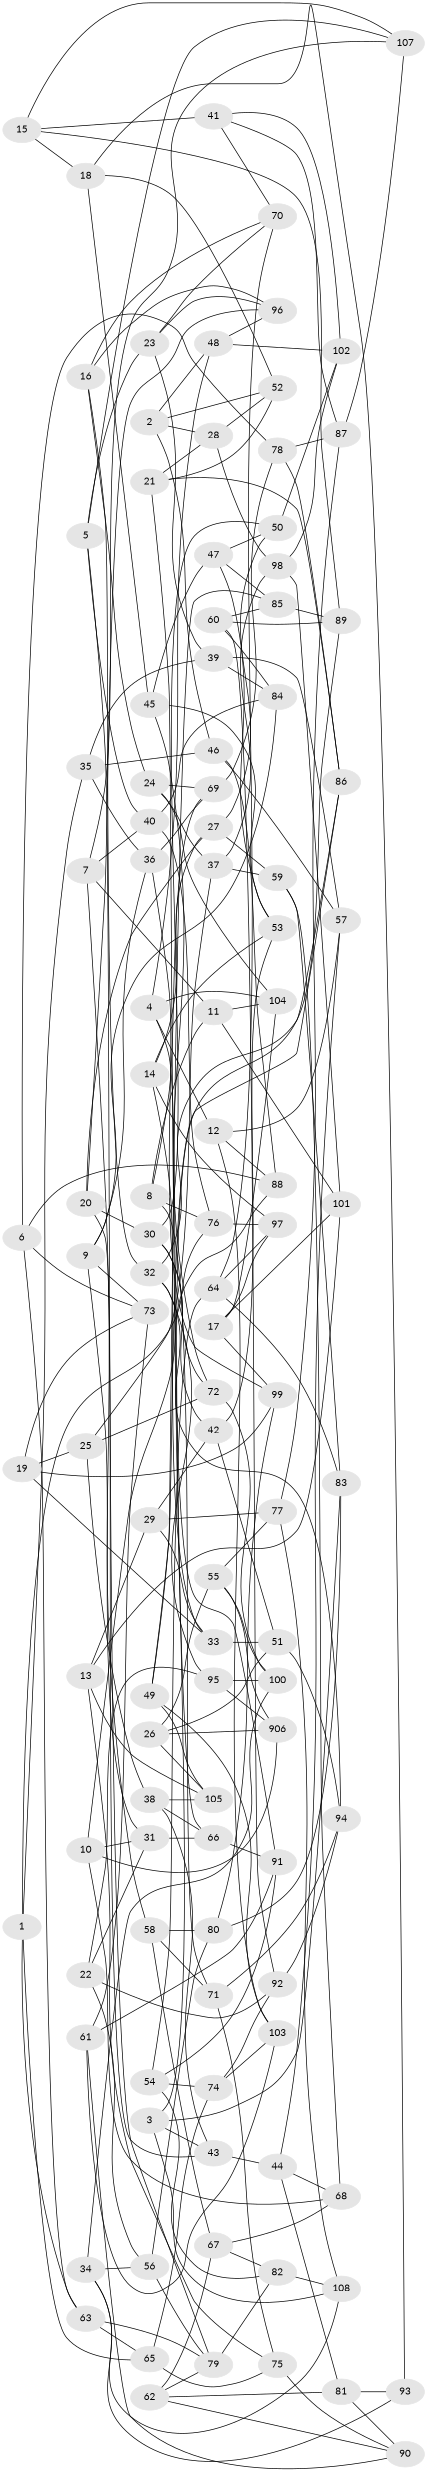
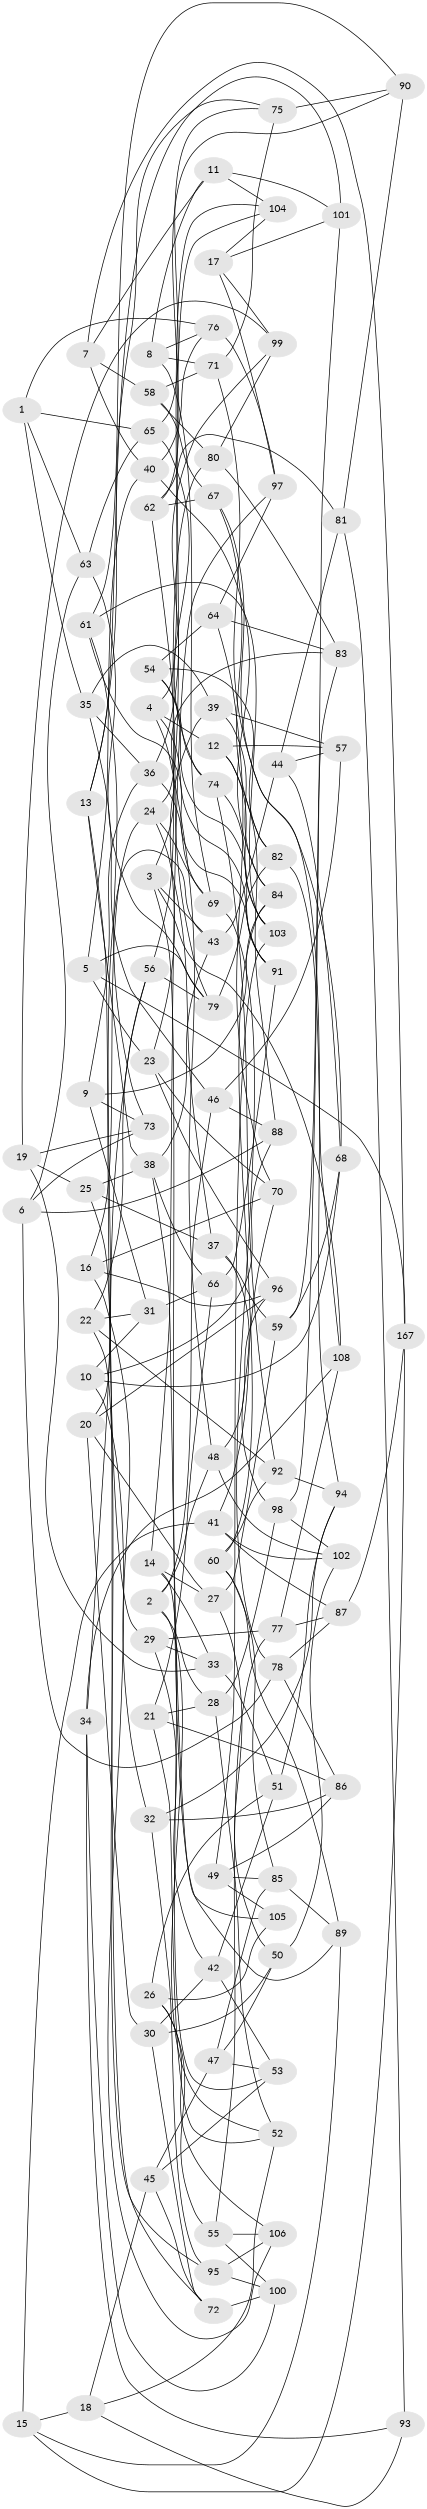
  graph {
    fontname=Lato
    rankdir=LR
    node [color=gray90 fontname=Lato style=filled]
    edge [fontname=Lato]
    1
    35
    63
    65
    76
    46
    36
    39
    79
    75
    74
    97
    2
    28
    48
    52
    98
    88
    57
    96
    102
    3
    43
    83
    89
    108
    44
    4
    12
    91
    104
    103
    5
    23
    40
-   107
+   107 [label=167]
    70
    84
    82
    6
    73
    78
    86
    87
    7
    11
    58
    101
    71
    80
    67
    8
    69
    94
    9
    31
    66
    99
    10
    68
-   106 [label=906]
+   106
    13
    29
    105
    33
    42
    77
    90
    14
    27
    53
    50
    59
    51
    15
    18
    41
    45
    93
    16
    24
    32
    37
    95
    17
    72
    47
    19
    25
    38
    20
    30
    21
    22
    56
    92
    100
    26
    55
    34
    81
    85
    49
    54
    64
    60
    61
    62
    1 -- 35
    1 -- 63
    1 -- 65
    1 -- 76
    35 -- 46
    35 -- 36
    35 -- 39
    63 -- 65
    63 -- 79
    65 -- 75
    65 -- 74
    76 -- 97
    46 -- 88
    46 -- 57
    36 -- 69
    36 -- 99
    39 -- 57
    39 -- 84
    79 -- 82
    75 -- 90
    74 -- 103
    74 -- 92
    2 -- 46
    2 -- 28
    2 -- 48
    2 -- 52
    28 -- 52
    28 -- 98
    48 -- 96
    48 -- 102
    98 -- 102
    98 -- 101
    3 -- 43
    3 -- 83
    3 -- 89
    3 -- 108
    43 -- 44
    44 -- 57
    44 -- 68
    44 -- 81
    4 -- 48
    4 -- 12
    4 -- 91
    4 -- 104
    12 -- 88
    12 -- 57
    12 -- 103
    5 -- 79
    5 -- 23
    5 -- 40
    5 -- 107
    23 -- 39
    23 -- 96
    23 -- 70
    40 -- 76
    40 -- 84
    82 -- 108
    6 -- 63
    6 -- 88
    6 -- 73
    6 -- 78
    78 -- 86
    78 -- 87
    87 -- 107
    7 -- 40
    7 -- 107
    7 -- 11
    7 -- 58
    11 -- 104
    11 -- 101
    58 -- 71
    58 -- 80
    58 -- 67
    71 -- 75
    71 -- 94
    80 -- 83
    80 -- 99
    67 -- 82
    67 -- 68
    8 -- 76
    8 -- 11
    8 -- 71
    8 -- 69
    69 -- 78
    9 -- 36
    9 -- 84
    9 -- 73
    9 -- 31
    31 -- 66
    66 -- 91
    10 -- 88
    10 -- 31
    10 -- 68
    10 -- 106
    13 -- 75
    13 -- 101
    13 -- 29
-   13 -- 105
+   13 -- 38
    29 -- 33
    29 -- 42
    29 -- 77
    33 -- 51
    42 -- 53
    42 -- 51
    77 -- 108
    77 -- 87
    14 -- 97
    14 -- 33
    14 -- 27
    14 -- 53
    27 -- 50
    27 -- 59
    50 -- 102
    59 -- 83
    59 -- 68
    51 -- 94
    15 -- 89
    15 -- 107
    15 -- 18
    15 -- 41
    18 -- 52
    18 -- 45
    18 -- 93
    41 -- 102
    41 -- 70
    41 -- 87
    45 -- 53
    45 -- 72
    45 -- 47
    16 -- 96
    16 -- 70
    16 -- 24
    16 -- 32
    24 -- 104
    24 -- 69
    24 -- 37
    32 -- 86
    32 -- 94
    32 -- 95
    37 -- 98
    37 -- 59
    95 -- 106
    95 -- 100
    17 -- 97
    17 -- 104
    17 -- 101
    17 -- 99
    72 -- 100
    47 -- 53
    47 -- 50
    47 -- 85
    19 -- 73
    19 -- 99
    19 -- 33
    19 -- 25
    25 -- 37
    25 -- 72
    25 -- 38
    38 -- 43
    38 -- 66
    38 -- 105
    20 -- 96
    20 -- 43
    20 -- 27
    20 -- 30
    30 -- 42
    30 -- 50
    30 -- 72
    21 -- 28
    21 -- 52
    21 -- 86
    21 -- 66
    22 -- 31
    22 -- 95
    22 -- 56
    22 -- 92
    56 -- 79
    56 -- 80
    92 -- 94
    26 -- 106
    26 -- 105
    26 -- 51
    26 -- 55
    55 -- 106
    55 -- 77
    55 -- 100
    34 -- 108
    34 -- 93
    34 -- 56
    34 -- 100
    81 -- 90
    81 -- 93
    85 -- 89
    49 -- 103
    49 -- 86
    49 -- 105
    49 -- 85
    54 -- 74
    54 -- 91
    54 -- 82
    54 -- 64
    64 -- 97
    64 -- 83
    64 -- 70
    60 -- 89
    60 -- 84
    60 -- 92
    60 -- 85
    61 -- 91
    61 -- 103
    61 -- 73
    61 -- 90
    62 -- 79
    62 -- 67
    62 -- 90
    62 -- 81
  }
